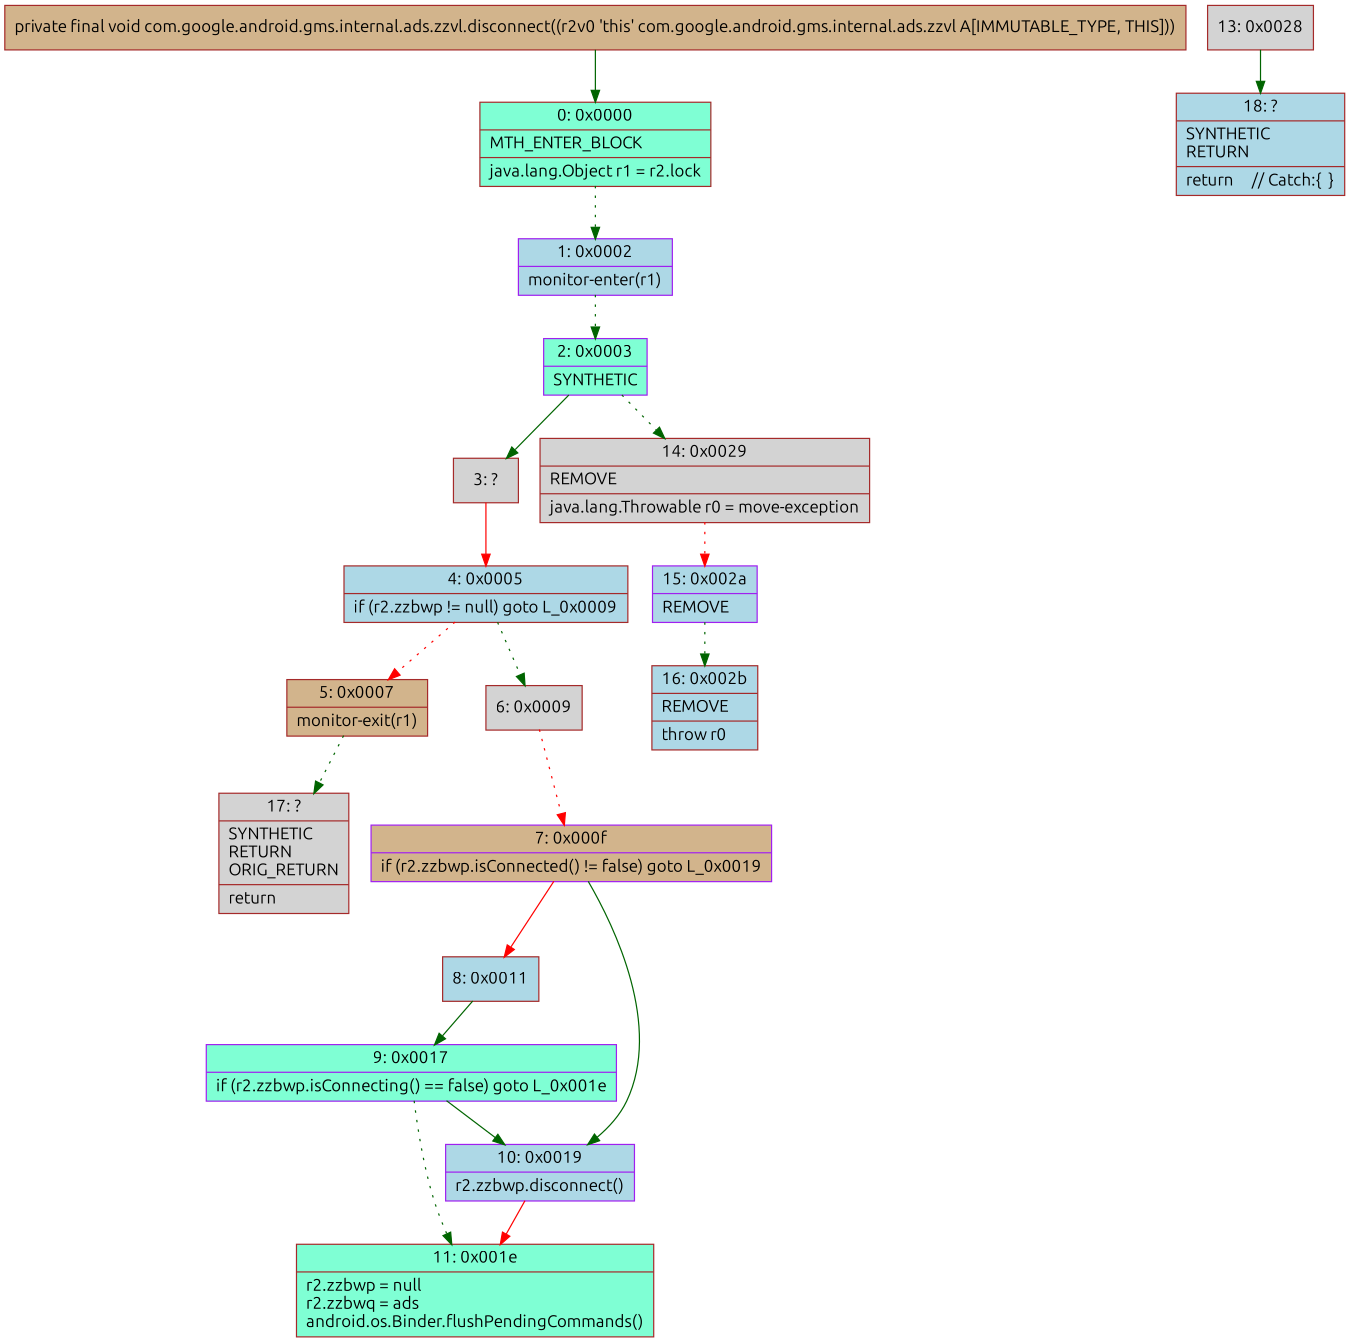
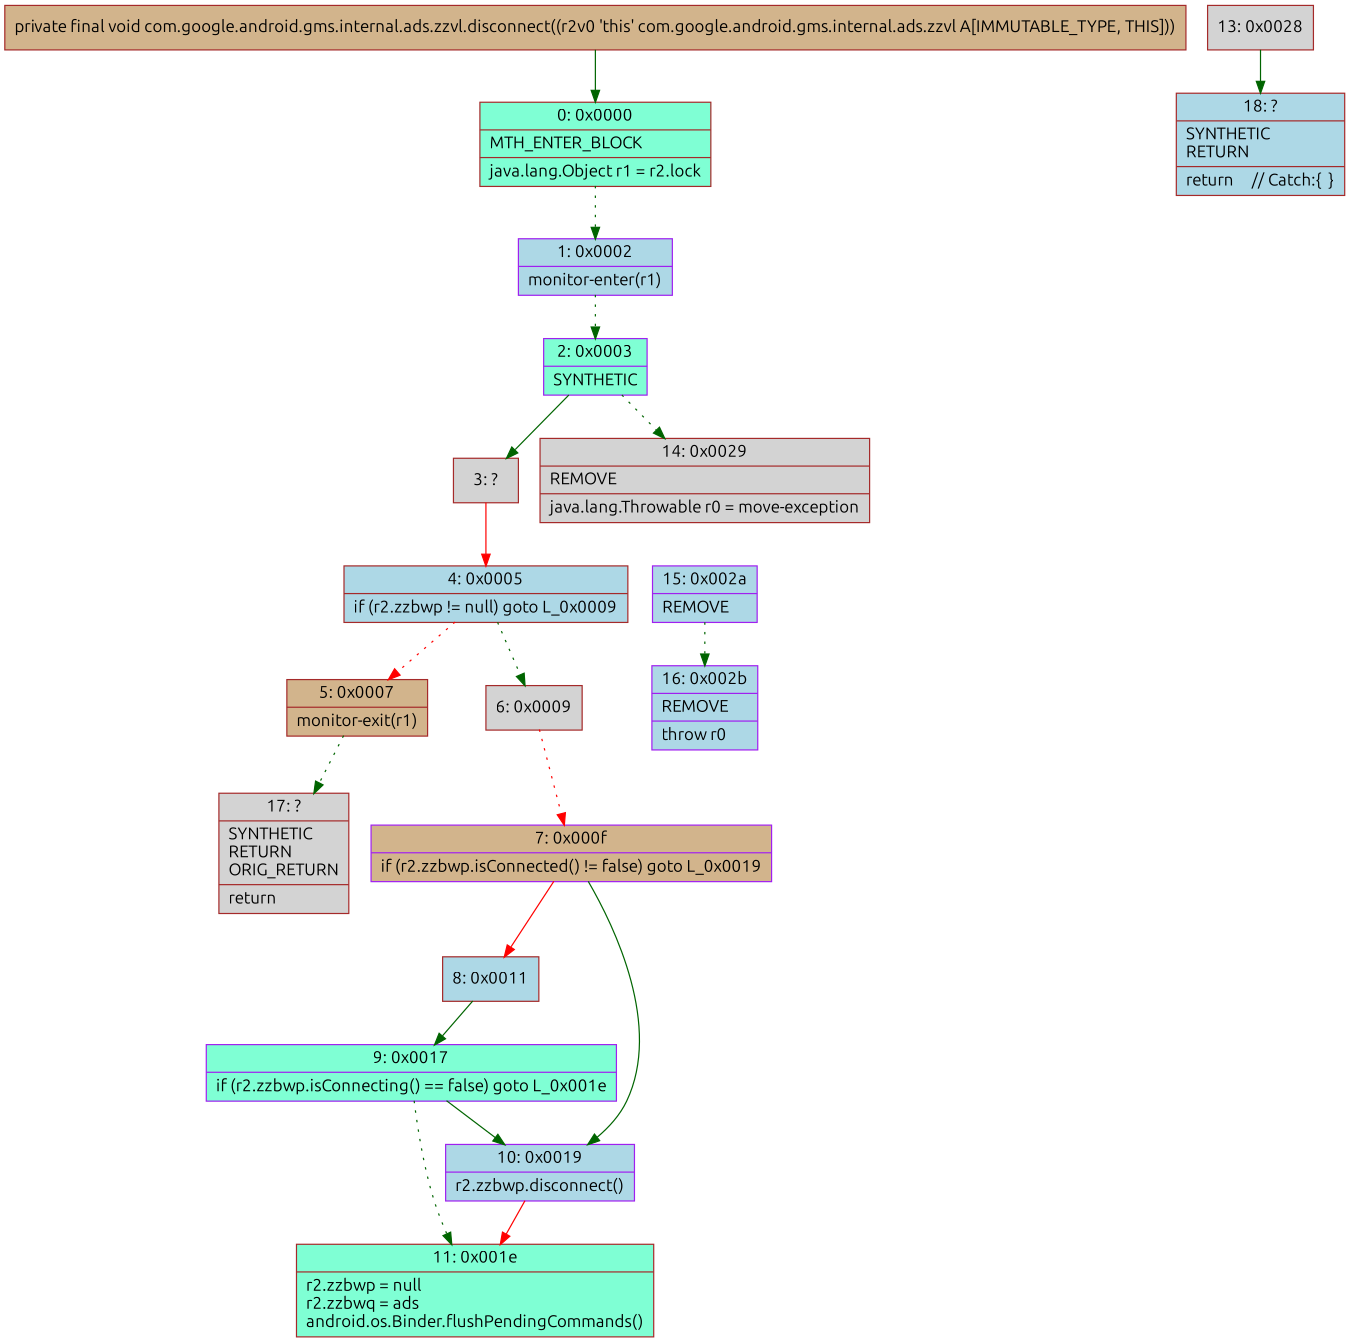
  digraph {
    fontname=Ubuntu
    node [color=brown fillcolor=lightblue fontname=Ubuntu shape=record style=filled]
    edge [color=darkgreen fontname=Ubuntu style=dotted]
    n1 [fillcolor=aquamarine label="{0\:\ 0x0000|MTH_ENTER_BLOCK\l|java.lang.Object r1 = r2.lock\l}"]
    n2 [color=purple label="{1\:\ 0x0002|monitor\-enter(r1)\l}"]
    n3 [color=purple fillcolor=aquamarine label="{2\:\ 0x0003|SYNTHETIC\l}"]
    n4 [fillcolor=lightgrey label="{3\:\ ?}"]
    n5 [fillcolor=lightgrey label="{14\:\ 0x0029|REMOVE\l|java.lang.Throwable r0 = move\-exception\l}"]
    n6 [label="{4\:\ 0x0005|if (r2.zzbwp != null) goto L_0x0009\l}"]
    n7 [color=purple label="{15\:\ 0x002a|REMOVE\l}"]
    n8 [fillcolor=tan label="{5\:\ 0x0007|monitor\-exit(r1)\l}"]
    n9 [fillcolor=lightgrey label="{6\:\ 0x0009}"]
    n10 [fillcolor=lightgrey label="{17\:\ ?|SYNTHETIC\lRETURN\lORIG_RETURN\l|return\l}"]
    n11 [color=purple fillcolor=tan label="{7\:\ 0x000f|if (r2.zzbwp.isConnected() != false) goto L_0x0019\l}"]
    n12 [label="{8\:\ 0x0011}"]
    n13 [color=purple label="{10\:\ 0x0019|r2.zzbwp.disconnect()\l}"]
    n14 [color=purple fillcolor=aquamarine label="{9\:\ 0x0017|if (r2.zzbwp.isConnecting() == false) goto L_0x001e\l}"]
    n15 [fillcolor=aquamarine label="{11\:\ 0x001e|r2.zzbwp = null\lr2.zzbwq = ads\landroid.os.Binder.flushPendingCommands()\l}"]
    n16 [fillcolor=lightgrey label="{13\:\ 0x0028}"]
    n17 [label="{18\:\ ?|SYNTHETIC\lRETURN\l|return     \/\/ Catch:\{  \}\l}"]
-   n18 [label="{16\:\ 0x002b|REMOVE\l|throw r0\l}"]
+   n18 [color=purple label="{16\:\ 0x002b|REMOVE\l|throw r0\l}"]
    n19 [fillcolor=tan label="{private final void com.google.android.gms.internal.ads.zzvl.disconnect((r2v0 'this' com.google.android.gms.internal.ads.zzvl A[IMMUTABLE_TYPE, THIS])) }"]
    n1 -> n2
    n2 -> n3
    n3 -> n4 [style=solid]
    n3 -> n5
    n4 -> n6 [color=red style=solid]
-   n5 -> n7 [color=red]
    n6 -> n8 [color=red]
    n6 -> n9
    n7 -> n18
    n8 -> n10
    n9 -> n11 [color=red]
    n11 -> n12 [color=red style=solid]
    n11 -> n13 [style=solid]
    n12 -> n14 [style=solid]
    n13 -> n15 [color=red style=solid]
    n14 -> n13 [style=solid]
    n14 -> n15
    n16 -> n17 [style=solid]
    n19 -> n1 [style=solid]
  }
